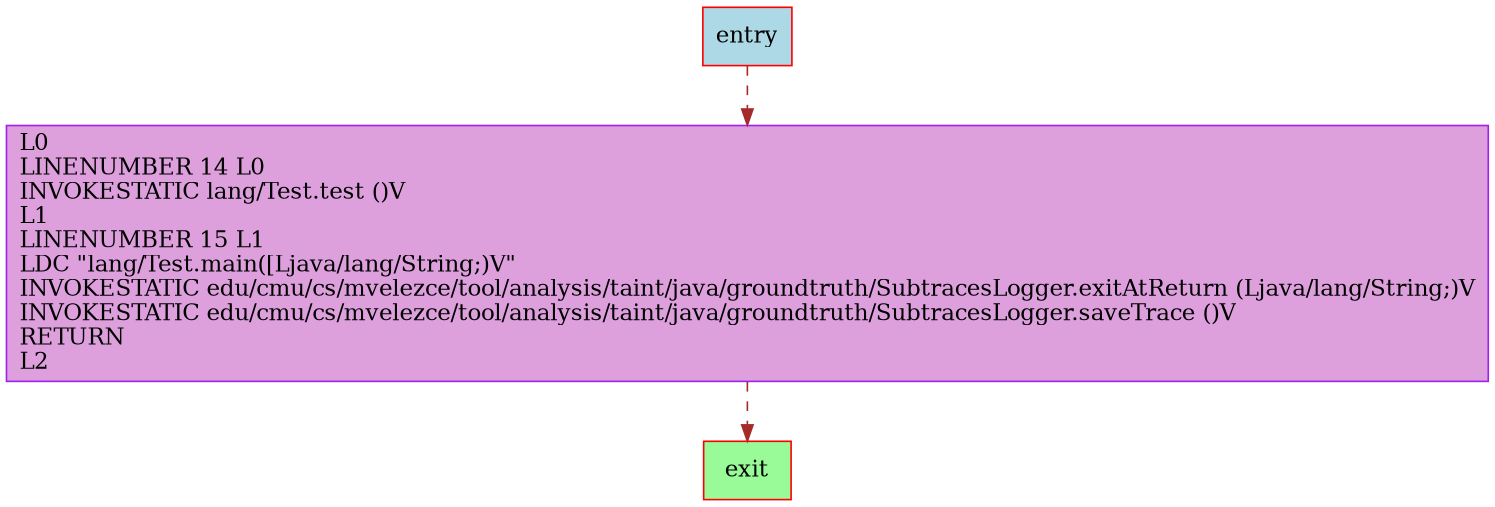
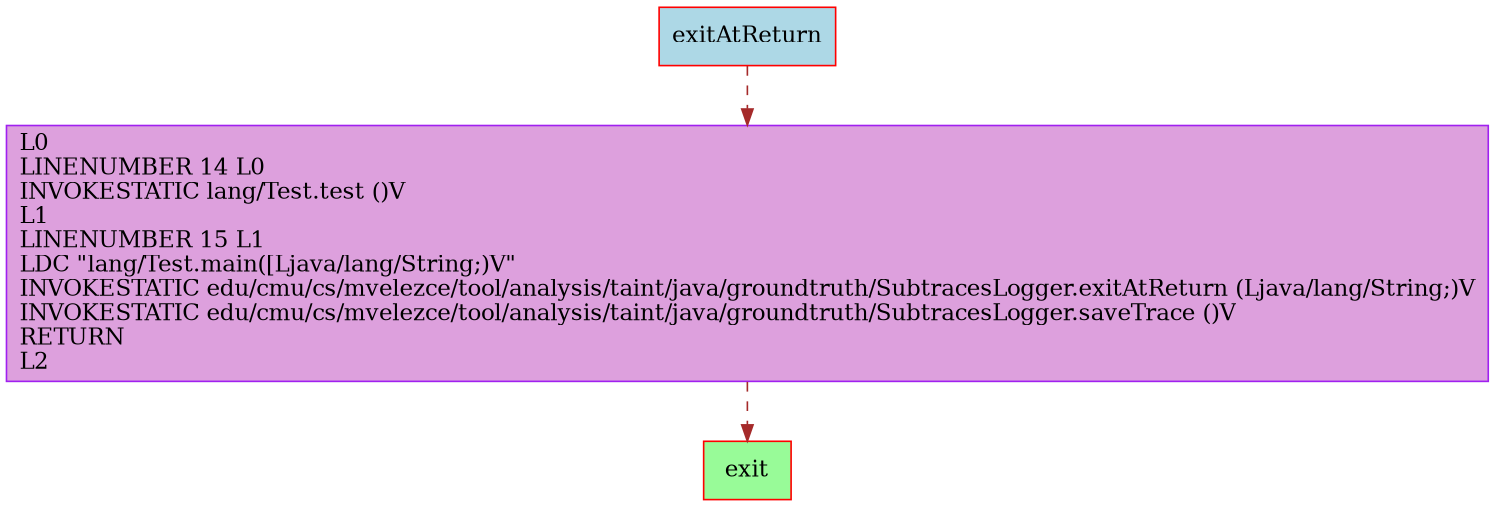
  digraph {
    node [shape=record style=filled color=red]
    edge [color=brown style=dashed]
    n1 [label="L0\lLINENUMBER 14 L0\lINVOKESTATIC lang/Test.test ()V\lL1\lLINENUMBER 15 L1\lLDC \"lang/Test.main([Ljava/lang/String;)V\"\lINVOKESTATIC edu/cmu/cs/mvelezce/tool/analysis/taint/java/groundtruth/SubtracesLogger.exitAtReturn (Ljava/lang/String;)V\lINVOKESTATIC edu/cmu/cs/mvelezce/tool/analysis/taint/java/groundtruth/SubtracesLogger.saveTrace ()V\lRETURN\lL2\l" fillcolor=plum color=purple]
    exit [fillcolor=palegreen]
-   entry [fillcolor=lightblue]
+   entry [fillcolor=lightblue label=exitAtReturn]
    n1 -> exit
    entry -> n1
  }
